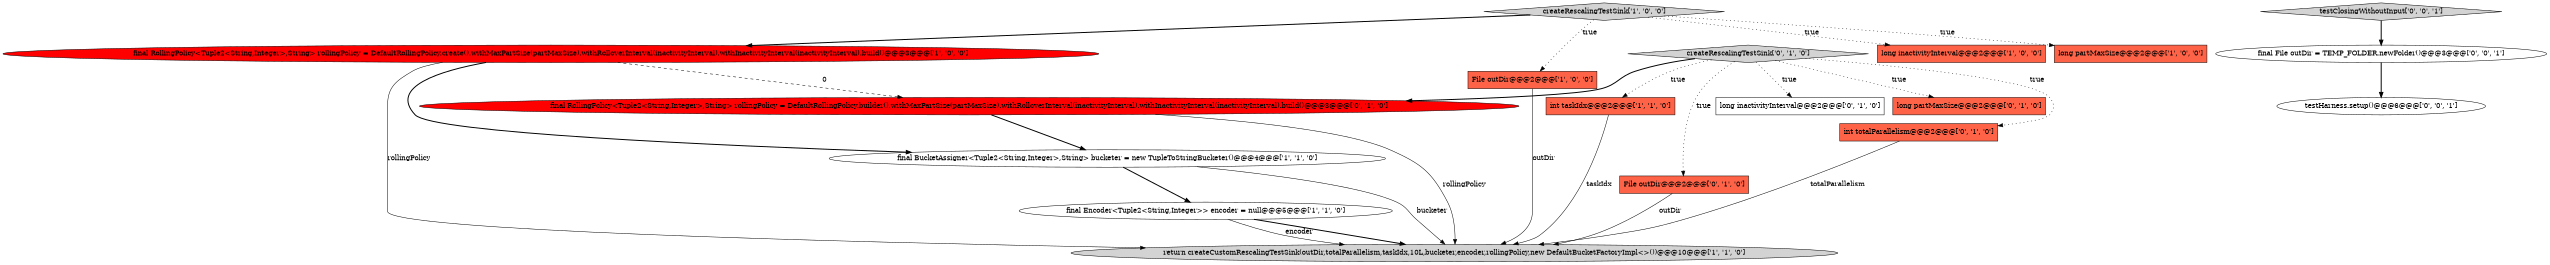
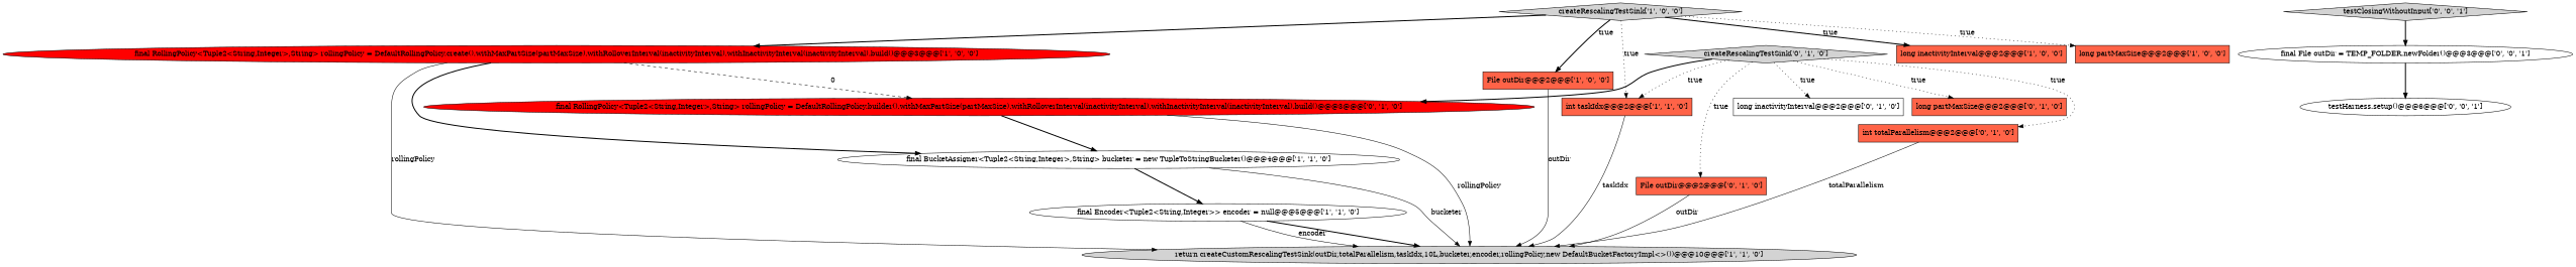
  digraph {
    node [fillcolor=tomato shape=box style=filled]
    edge [style=dotted]
    n1 [fillcolor=red label="final RollingPolicy<Tuple2<String,Integer>,String> rollingPolicy = DefaultRollingPolicy.builder().withMaxPartSize(partMaxSize).withRolloverInterval(inactivityInterval).withInactivityInterval(inactivityInterval).build()@@@3@@@['0', '1', '0']" shape=ellipse]
    n2 [fillcolor=lightgray label="return createCustomRescalingTestSink(outDir,totalParallelism,taskIdx,10L,bucketer,encoder,rollingPolicy,new DefaultBucketFactoryImpl<>())@@@10@@@['1', '1', '0']" shape=ellipse]
    n3 [fillcolor=white label="final BucketAssigner<Tuple2<String,Integer>,String> bucketer = new TupleToStringBucketer()@@@4@@@['1', '1', '0']" shape=ellipse]
    n4 [fillcolor=white label="final Encoder<Tuple2<String,Integer>> encoder = null@@@5@@@['1', '1', '0']" shape=ellipse]
    n5 [fillcolor=white label="long inactivityInterval@@@2@@@['0', '1', '0']"]
    n6 [fillcolor=white label="final File outDir = TEMP_FOLDER.newFolder()@@@3@@@['0', '0', '1']" shape=ellipse]
    n7 [fillcolor=white label="testHarness.setup()@@@6@@@['0', '0', '1']" shape=ellipse]
    n8 [fillcolor=lightgray label="testClosingWithoutInput['0', '0', '1']" shape=diamond]
    n9 [label="int taskIdx@@@2@@@['1', '1', '0']"]
    n10 [fillcolor=red label="final RollingPolicy<Tuple2<String,Integer>,String> rollingPolicy = DefaultRollingPolicy.create().withMaxPartSize(partMaxSize).withRolloverInterval(inactivityInterval).withInactivityInterval(inactivityInterval).build()@@@3@@@['1', '0', '0']" shape=ellipse]
    n11 [fillcolor=lightgray label="createRescalingTestSink['1', '0', '0']" shape=diamond]
    n12 [label="long inactivityInterval@@@2@@@['1', '0', '0']"]
    n13 [label="long partMaxSize@@@2@@@['1', '0', '0']"]
    n14 [label="File outDir@@@2@@@['1', '0', '0']"]
    n15 [label="int totalParallelism@@@2@@@['0', '1', '0']"]
    n16 [label="File outDir@@@2@@@['0', '1', '0']"]
    n17 [fillcolor=lightgray label="createRescalingTestSink['0', '1', '0']" shape=diamond]
    n18 [label="long partMaxSize@@@2@@@['0', '1', '0']"]
    n1 -> n2 [label=rollingPolicy style=solid]
    n1 -> n3 [style=bold]
    n3 -> n2 [label=bucketer style=solid]
    n3 -> n4 [style=bold]
    n4 -> n2 [style=bold]
    n4 -> n2 [label=encoder style=solid]
    n6 -> n7 [style=bold]
    n8 -> n6 [style=bold]
    n9 -> n2 [label=taskIdx style=solid]
    n10 -> n1 [label=0 style=dashed]
    n10 -> n2 [label=rollingPolicy style=solid]
    n10 -> n3 [style=bold]
+   n11 -> n9 [label=true]
    n11 -> n10 [style=bold]
-   n11 -> n12 [label=true]
+   n11 -> n12 [label=true style=bold]
    n11 -> n13 [label=true]
-   n11 -> n14 [label=true]
+   n11 -> n14 [label=true style=bold]
    n14 -> n2 [label=outDir style=solid]
    n15 -> n2 [label=totalParallelism style=solid]
    n16 -> n2 [label=outDir style=solid]
    n17 -> n1 [style=bold]
    n17 -> n5 [label=true]
    n17 -> n9 [label=true]
    n17 -> n15 [label=true]
    n17 -> n16 [label=true]
    n17 -> n18 [label=true]
  }
